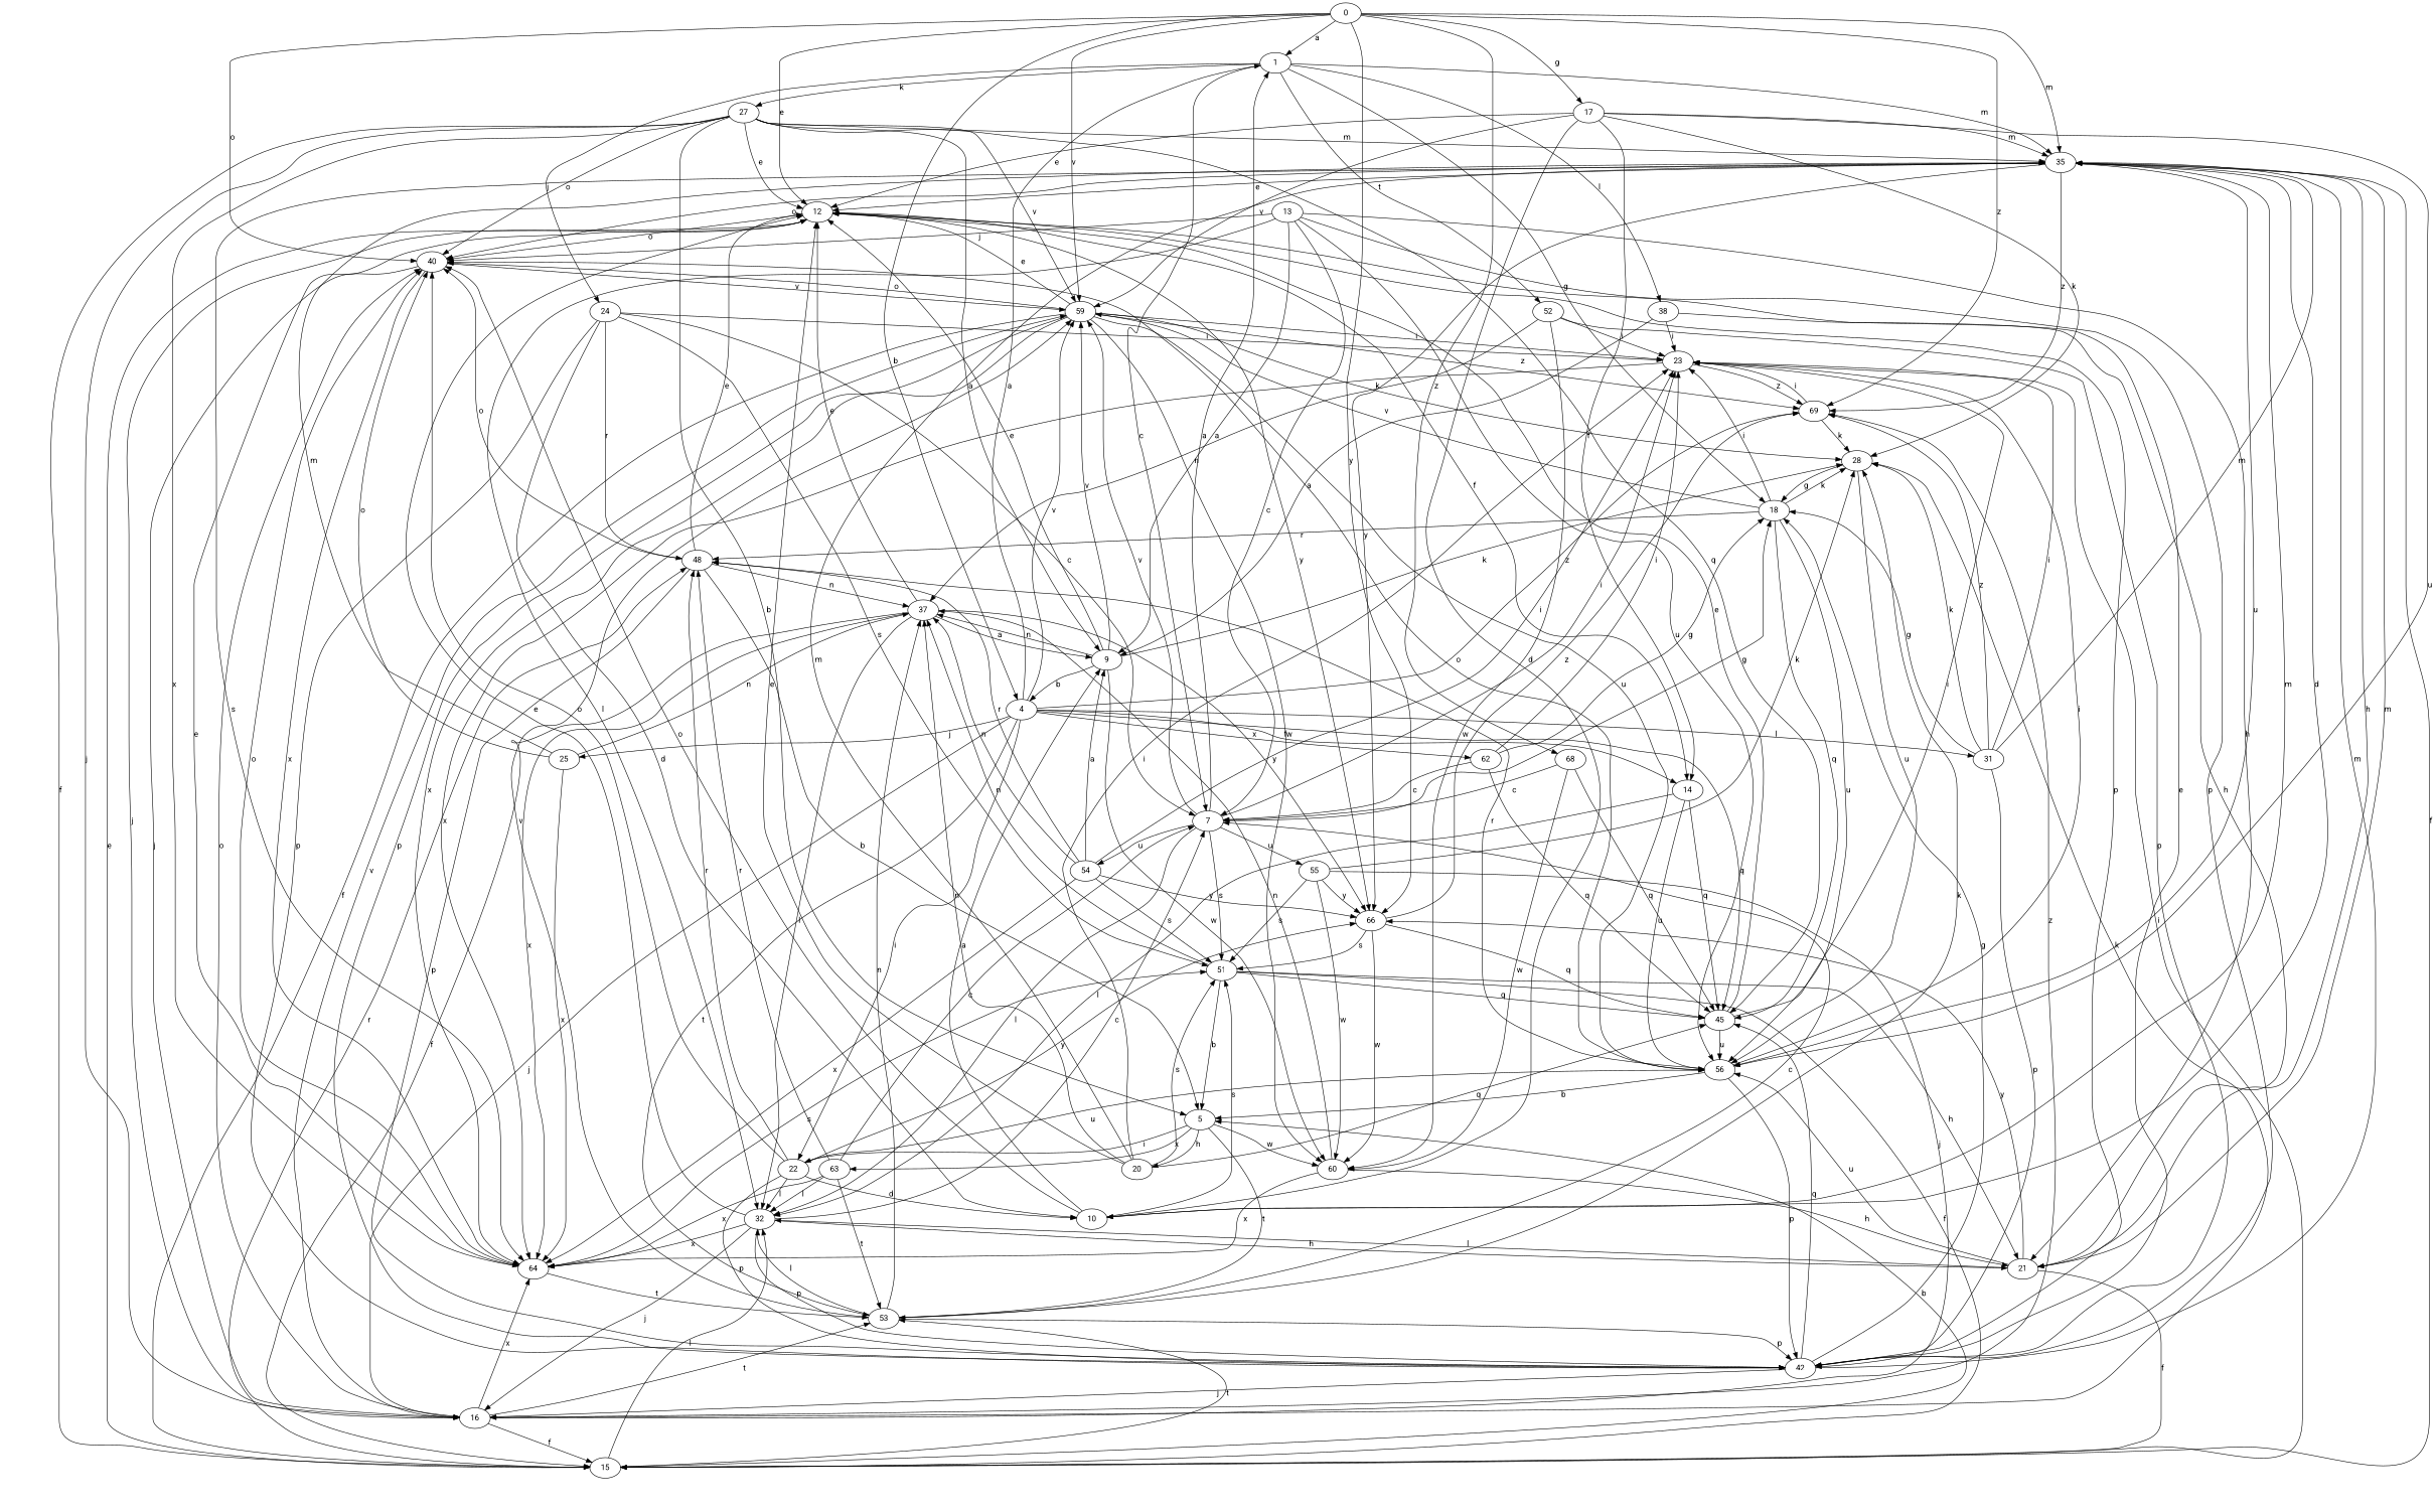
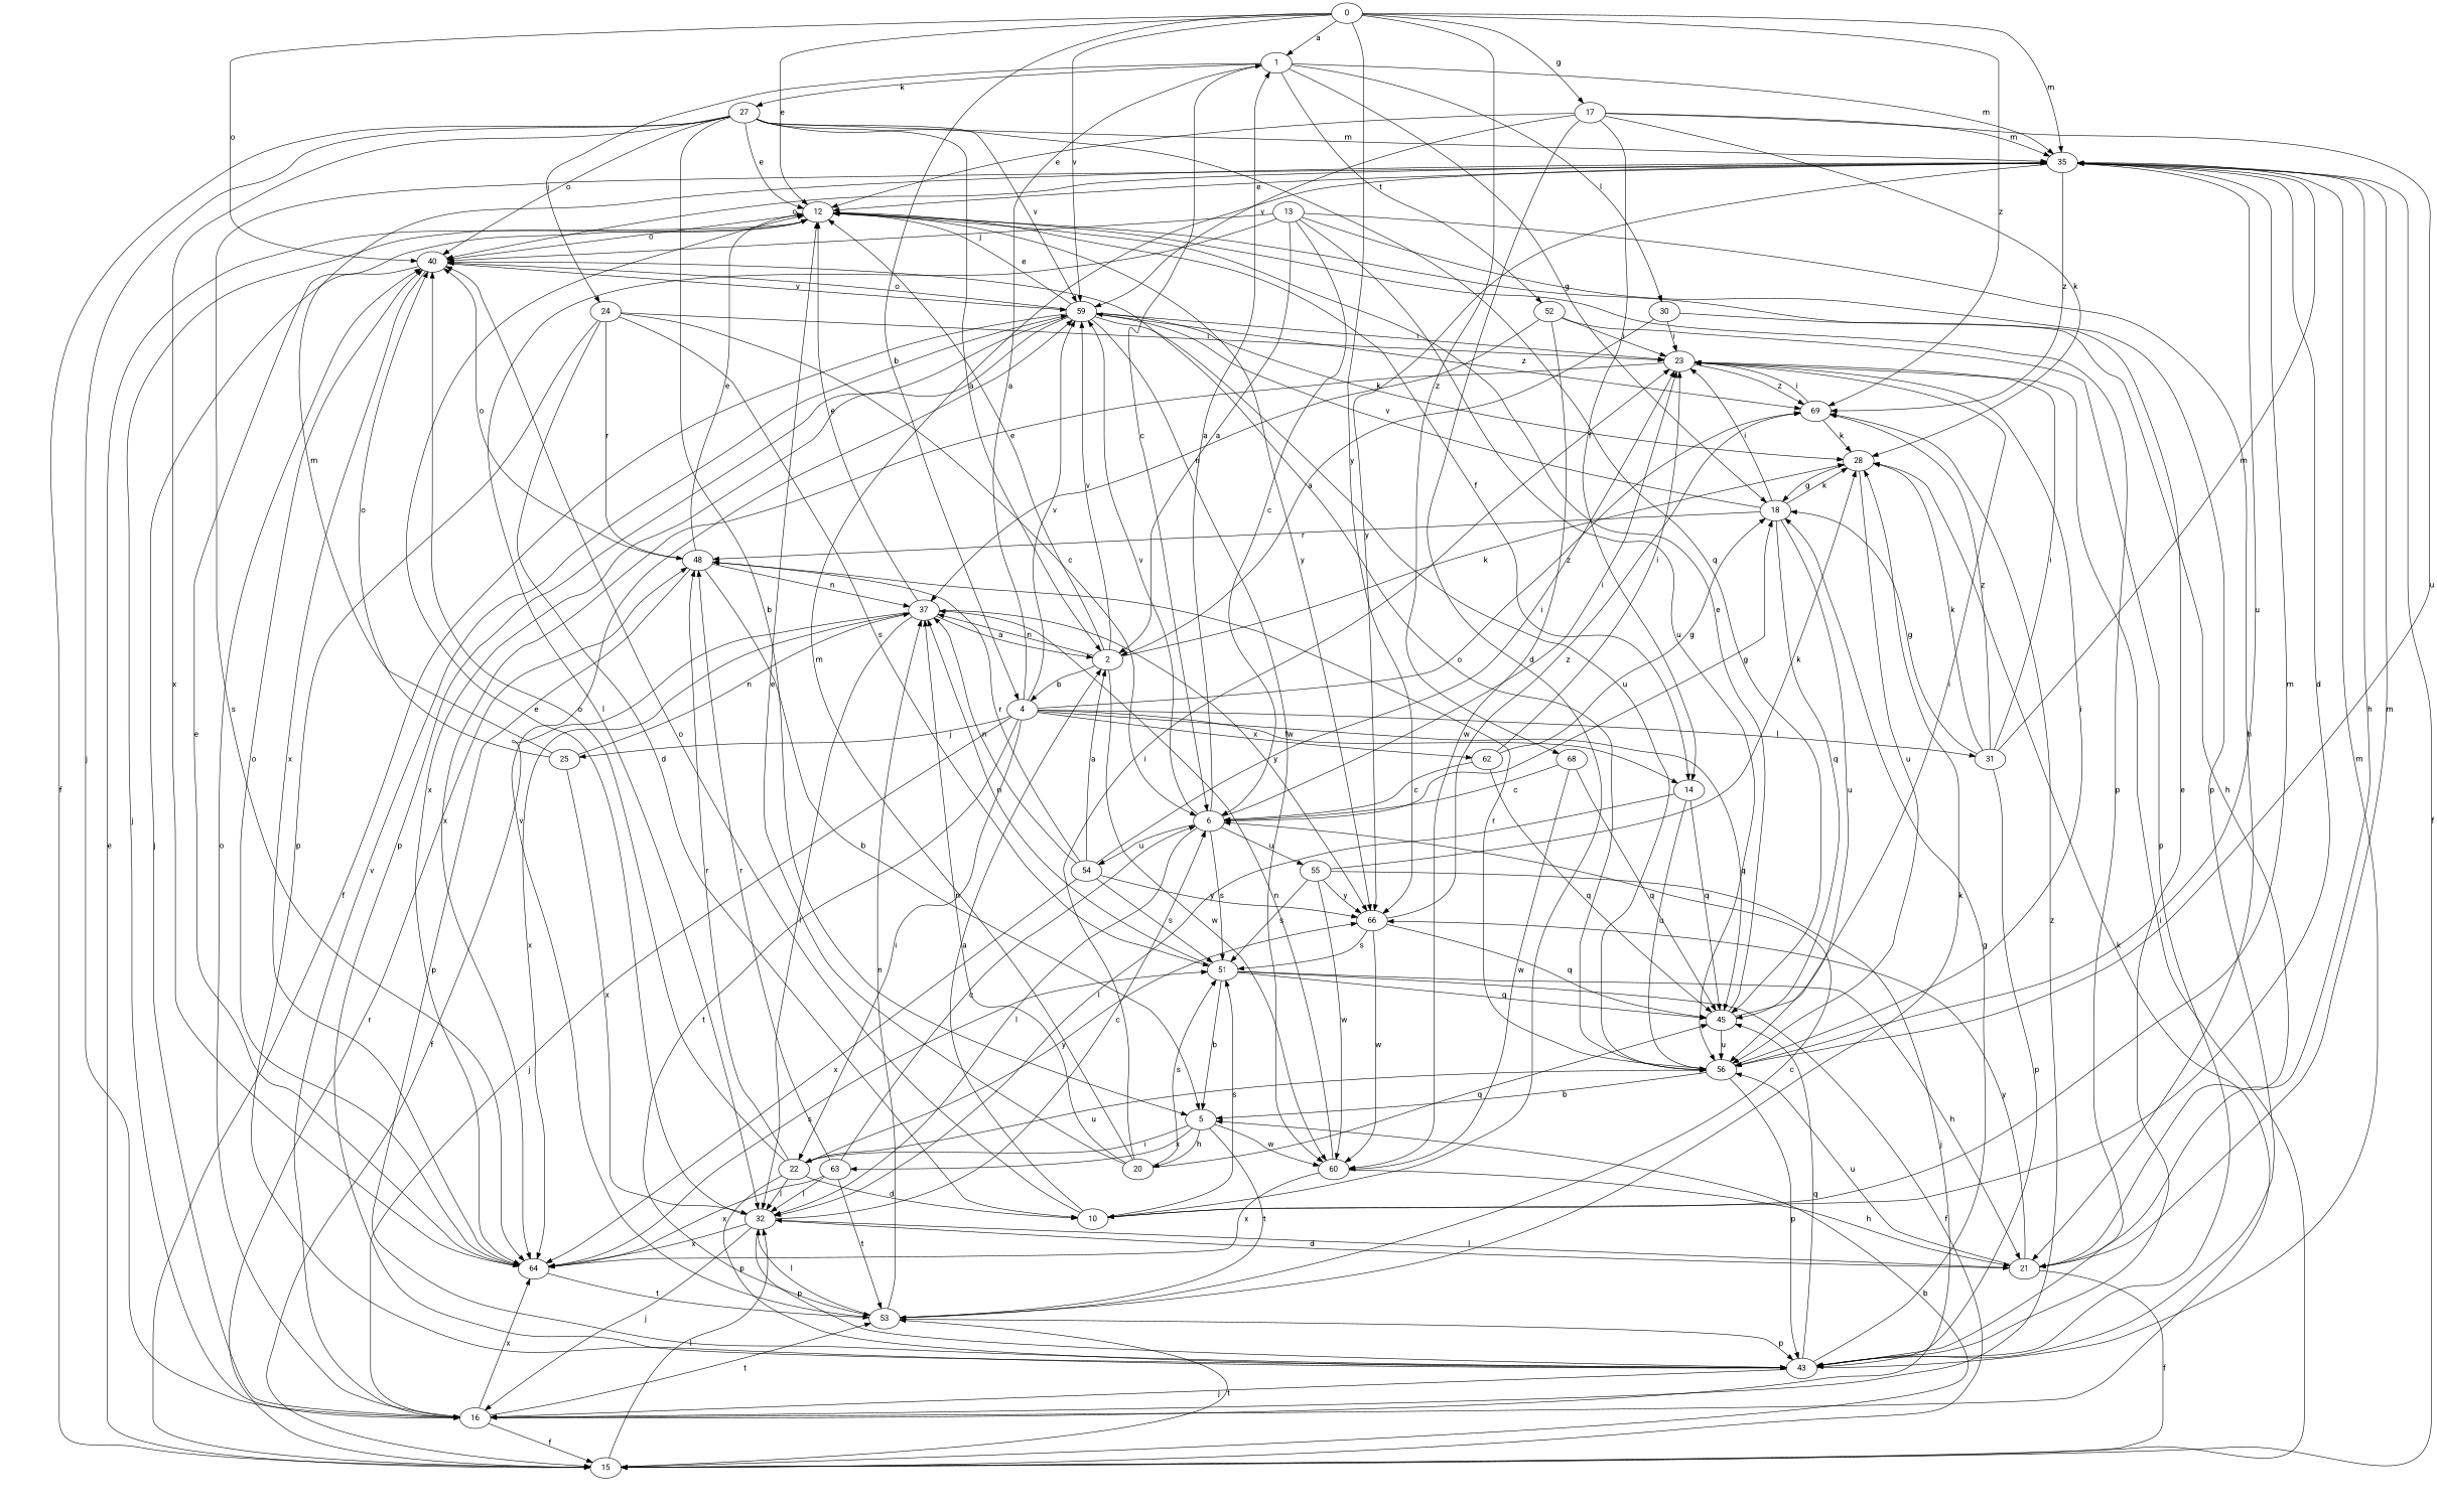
  strict digraph {
    fontname=Roboto
    node [fontname=Roboto]
    edge [fontname=Roboto]
    0
    1
    4
    12
    17
    35
    40
    59
    66
    68
    69
-   7
+   7 [label=6]
    18
    24
    27
-   30 [label=38]
+   30
    52
    14
    22
    25
    n21 [label=16]
    31
    45
    53
    62
-   42
+   42 [label=43]
    28
    10
    56
    21
    15
    64
    n33 [label=60]
    23
    51
    32
    54
    55
    13
-   2 [label=9]
+   2
    48
    5
    37
    20
    63
    0 -> 1 [label=a]
    0 -> 4 [label=b]
    0 -> 12 [label=e]
    0 -> 17 [label=g]
    0 -> 35 [label=m]
    0 -> 40 [label=o]
    0 -> 59 [label=v]
    0 -> 66 [label=y]
    0 -> 68 [label=z]
    0 -> 69 [label=z]
    1 -> 35 [label=m]
    1 -> 7 [label=c]
    1 -> 18 [label=g]
    1 -> 24 [label=j]
    1 -> 27 [label=k]
    1 -> 30 [label=l]
    1 -> 52 [label=t]
    4 -> 1 [label=a]
    4 -> 59 [label=v]
    4 -> 69 [label=z]
    4 -> 14 [label=f]
    4 -> 22 [label=i]
    4 -> 25 [label=j]
    4 -> n21 [label=j]
    4 -> 31 [label=l]
    4 -> 45 [label=q]
    4 -> 53 [label=t]
    4 -> 62 [label=x]
    12 -> 40 [label=o]
    12 -> 66 [label=y]
    12 -> 14 [label=f]
    12 -> n21 [label=j]
    12 -> 42 [label=p]
    17 -> 12 [label=e]
    17 -> 35 [label=m]
    17 -> 59 [label=v]
    17 -> 14 [label=f]
    17 -> 28 [label=k]
    17 -> 10 [label=d]
    17 -> 56 [label=u]
    35 -> 12 [label=e]
    35 -> 40 [label=o]
    35 -> 66 [label=y]
    35 -> 69 [label=z]
    35 -> 10 [label=d]
    35 -> 56 [label=u]
    35 -> 21 [label=h]
    35 -> 15 [label=f]
    35 -> 64 [label=s]
    40 -> 59 [label=v]
    40 -> n21 [label=j]
    40 -> 64 [label=x]
    59 -> 12 [label=e]
    59 -> 40 [label=o]
    59 -> 69 [label=z]
    59 -> 42 [label=p]
    59 -> 28 [label=k]
    59 -> 56 [label=u]
    59 -> 15 [label=f]
    59 -> 64 [label=x]
    59 -> n33 [label=w]
    59 -> 23 [label=i]
    66 -> 69 [label=z]
    66 -> 45 [label=q]
    66 -> n33 [label=w]
    66 -> 51 [label=s]
    68 -> 7 [label=c]
    68 -> 45 [label=q]
    68 -> n33 [label=w]
    69 -> 28 [label=k]
    69 -> 23 [label=i]
    7 -> 1 [label=a]
    7 -> 59 [label=v]
    7 -> 18 [label=g]
    7 -> 23 [label=i]
    7 -> 51 [label=s]
    7 -> 32 [label=l]
    7 -> 54 [label=u]
    7 -> 55 [label=u]
    18 -> 59 [label=v]
    18 -> 45 [label=q]
    18 -> 28 [label=k]
    18 -> 56 [label=u]
    18 -> 23 [label=i]
    18 -> 48 [label=r]
    24 -> 7 [label=c]
    24 -> 42 [label=p]
    24 -> 10 [label=d]
    24 -> 23 [label=i]
    24 -> 51 [label=s]
    24 -> 48 [label=r]
    27 -> 12 [label=e]
    27 -> 35 [label=m]
    27 -> 40 [label=o]
    27 -> 59 [label=v]
    27 -> n21 [label=j]
    27 -> 45 [label=q]
    27 -> 15 [label=f]
    27 -> 64 [label=x]
    27 -> 2 [label=a]
    27 -> 5 [label=b]
    30 -> 21 [label=h]
    30 -> 23 [label=i]
    30 -> 2 [label=a]
    52 -> 42 [label=p]
    52 -> n33 [label=w]
    52 -> 23 [label=i]
    52 -> 37 [label=n]
    14 -> 45 [label=q]
    14 -> 56 [label=u]
    14 -> 32 [label=l]
    22 -> 40 [label=o]
    22 -> 66 [label=y]
    22 -> 42 [label=p]
    22 -> 10 [label=d]
    22 -> 56 [label=u]
    22 -> 32 [label=l]
    22 -> 48 [label=r]
    25 -> 35 [label=m]
    25 -> 40 [label=o]
-   25 -> 64 [label=x]
+   25 -> 32 [label=x]
    25 -> 37 [label=n]
    n21 -> 40 [label=o]
    n21 -> 59 [label=v]
    n21 -> 69 [label=z]
    n21 -> 53 [label=t]
    n21 -> 28 [label=k]
    n21 -> 15 [label=f]
    n21 -> 64 [label=x]
    31 -> 35 [label=m]
    31 -> 69 [label=z]
    31 -> 18 [label=g]
    31 -> 42 [label=p]
    31 -> 28 [label=k]
    31 -> 23 [label=i]
    45 -> 12 [label=e]
    45 -> 56 [label=u]
    45 -> 23 [label=i]
    53 -> 59 [label=v]
    53 -> 7 [label=c]
    53 -> 42 [label=p]
    53 -> 28 [label=k]
    53 -> 32 [label=l]
    53 -> 37 [label=n]
    62 -> 7 [label=c]
    62 -> 18 [label=g]
    62 -> 45 [label=q]
    62 -> 23 [label=i]
    42 -> 12 [label=e]
    42 -> 35 [label=m]
    42 -> 18 [label=g]
    42 -> n21 [label=j]
    42 -> 45 [label=q]
    28 -> 18 [label=g]
    28 -> 56 [label=u]
    10 -> 35 [label=m]
    10 -> 40 [label=o]
    10 -> 51 [label=s]
    10 -> 2 [label=a]
    56 -> 40 [label=o]
    56 -> 42 [label=p]
    56 -> 23 [label=i]
    56 -> 48 [label=r]
    56 -> 5 [label=b]
    21 -> 35 [label=m]
    21 -> 66 [label=y]
    21 -> 56 [label=u]
    21 -> 15 [label=f]
    21 -> 32 [label=l]
    15 -> 12 [label=e]
    15 -> 53 [label=t]
    15 -> 23 [label=i]
    15 -> 32 [label=l]
    15 -> 48 [label=r]
    15 -> 5 [label=b]
    64 -> 12 [label=e]
    64 -> 40 [label=o]
    64 -> 53 [label=t]
    64 -> 51 [label=s]
    n33 -> 21 [label=h]
    n33 -> 64 [label=x]
    n33 -> 37 [label=n]
    23 -> 69 [label=z]
    23 -> 64 [label=x]
    51 -> 45 [label=q]
    51 -> 21 [label=h]
    51 -> 15 [label=f]
    51 -> 5 [label=b]
    51 -> 37 [label=n]
    32 -> 12 [label=e]
    32 -> 7 [label=c]
    32 -> n21 [label=j]
    32 -> 42 [label=p]
-   32 -> 21 [label=h]
+   32 -> 21 [label=d]
    32 -> 64 [label=x]
    54 -> 66 [label=y]
    54 -> 64 [label=x]
    54 -> 23 [label=i]
    54 -> 51 [label=s]
    54 -> 2 [label=a]
    54 -> 48 [label=r]
    54 -> 37 [label=n]
    55 -> 66 [label=y]
    55 -> n21 [label=j]
    55 -> 28 [label=k]
    55 -> n33 [label=w]
    55 -> 51 [label=s]
    13 -> 40 [label=j]
    13 -> 7 [label=c]
    13 -> 42 [label=p]
    13 -> 56 [label=u]
    13 -> 21 [label=h]
    13 -> 32 [label=l]
    13 -> 2 [label=a]
    2 -> 4 [label=b]
    2 -> 12 [label=e]
    2 -> 59 [label=v]
    2 -> 28 [label=k]
    2 -> n33 [label=w]
    2 -> 37 [label=n]
    48 -> 12 [label=e]
    48 -> 40 [label=o]
    48 -> 42 [label=p]
    48 -> 5 [label=b]
    48 -> 37 [label=n]
    5 -> 22 [label=i]
    5 -> 53 [label=t]
    5 -> n33 [label=w]
    5 -> 20 [label=h]
    5 -> 63 [label=x]
    37 -> 12 [label=e]
    37 -> 66 [label=y]
    37 -> 15 [label=f]
    37 -> 64 [label=x]
    37 -> 32 [label=l]
    37 -> 2 [label=a]
    20 -> 12 [label=e]
    20 -> 35 [label=m]
    20 -> 45 [label=q]
    20 -> 23 [label=i]
    20 -> 51 [label=s]
    20 -> 37 [label=n]
    63 -> 7 [label=c]
    63 -> 53 [label=t]
    63 -> 64 [label=x]
    63 -> 32 [label=l]
    63 -> 48 [label=r]
  }
